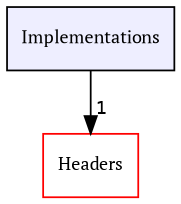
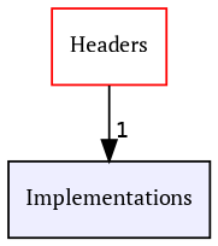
  digraph {
    compound=true
    fontname="PT Serif"
    node [fontname="PT Serif" fontsize=10 shape=box style=filled]
    n1 [fillcolor="#eeeeff" label=Implementations pencolor=black]
    n2 [color=red fillcolor=white label=Headers]
-   n1 -> n2 [headlabel=1 labeldistance=1.5 labelfontname=Helvetica labelfontsize=10 fontname="PT Serif"]
+   n2 -> n1 [headlabel=1 labeldistance=1.5 labelfontname=Helvetica labelfontsize=10 fontname="PT Serif"]
  }
